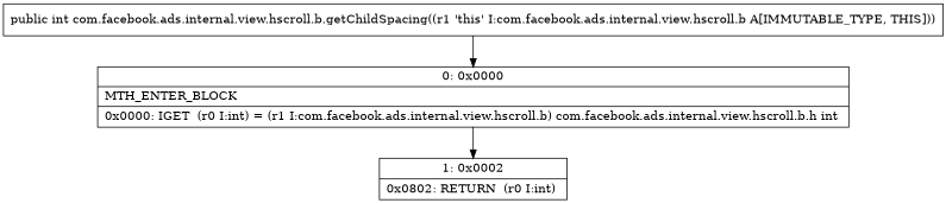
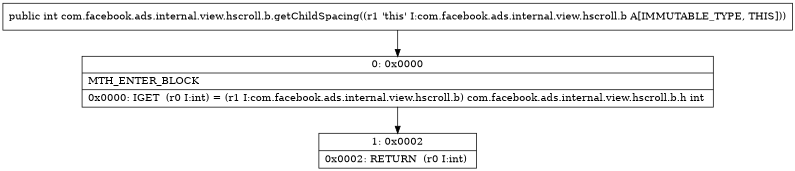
  digraph {
    node [shape=record]
    n1 [label="{0\:\ 0x0000|MTH_ENTER_BLOCK\l|0x0000: IGET  (r0 I:int) = (r1 I:com.facebook.ads.internal.view.hscroll.b) com.facebook.ads.internal.view.hscroll.b.h int \l}"]
-   n2 [label="{1\:\ 0x0002|0x0802: RETURN  (r0 I:int) \l}"]
+   n2 [label="{1\:\ 0x0002|0x0002: RETURN  (r0 I:int) \l}"]
    n3 [label="{public int com.facebook.ads.internal.view.hscroll.b.getChildSpacing((r1 'this' I:com.facebook.ads.internal.view.hscroll.b A[IMMUTABLE_TYPE, THIS])) }"]
    n1 -> n2
    n3 -> n1
  }
